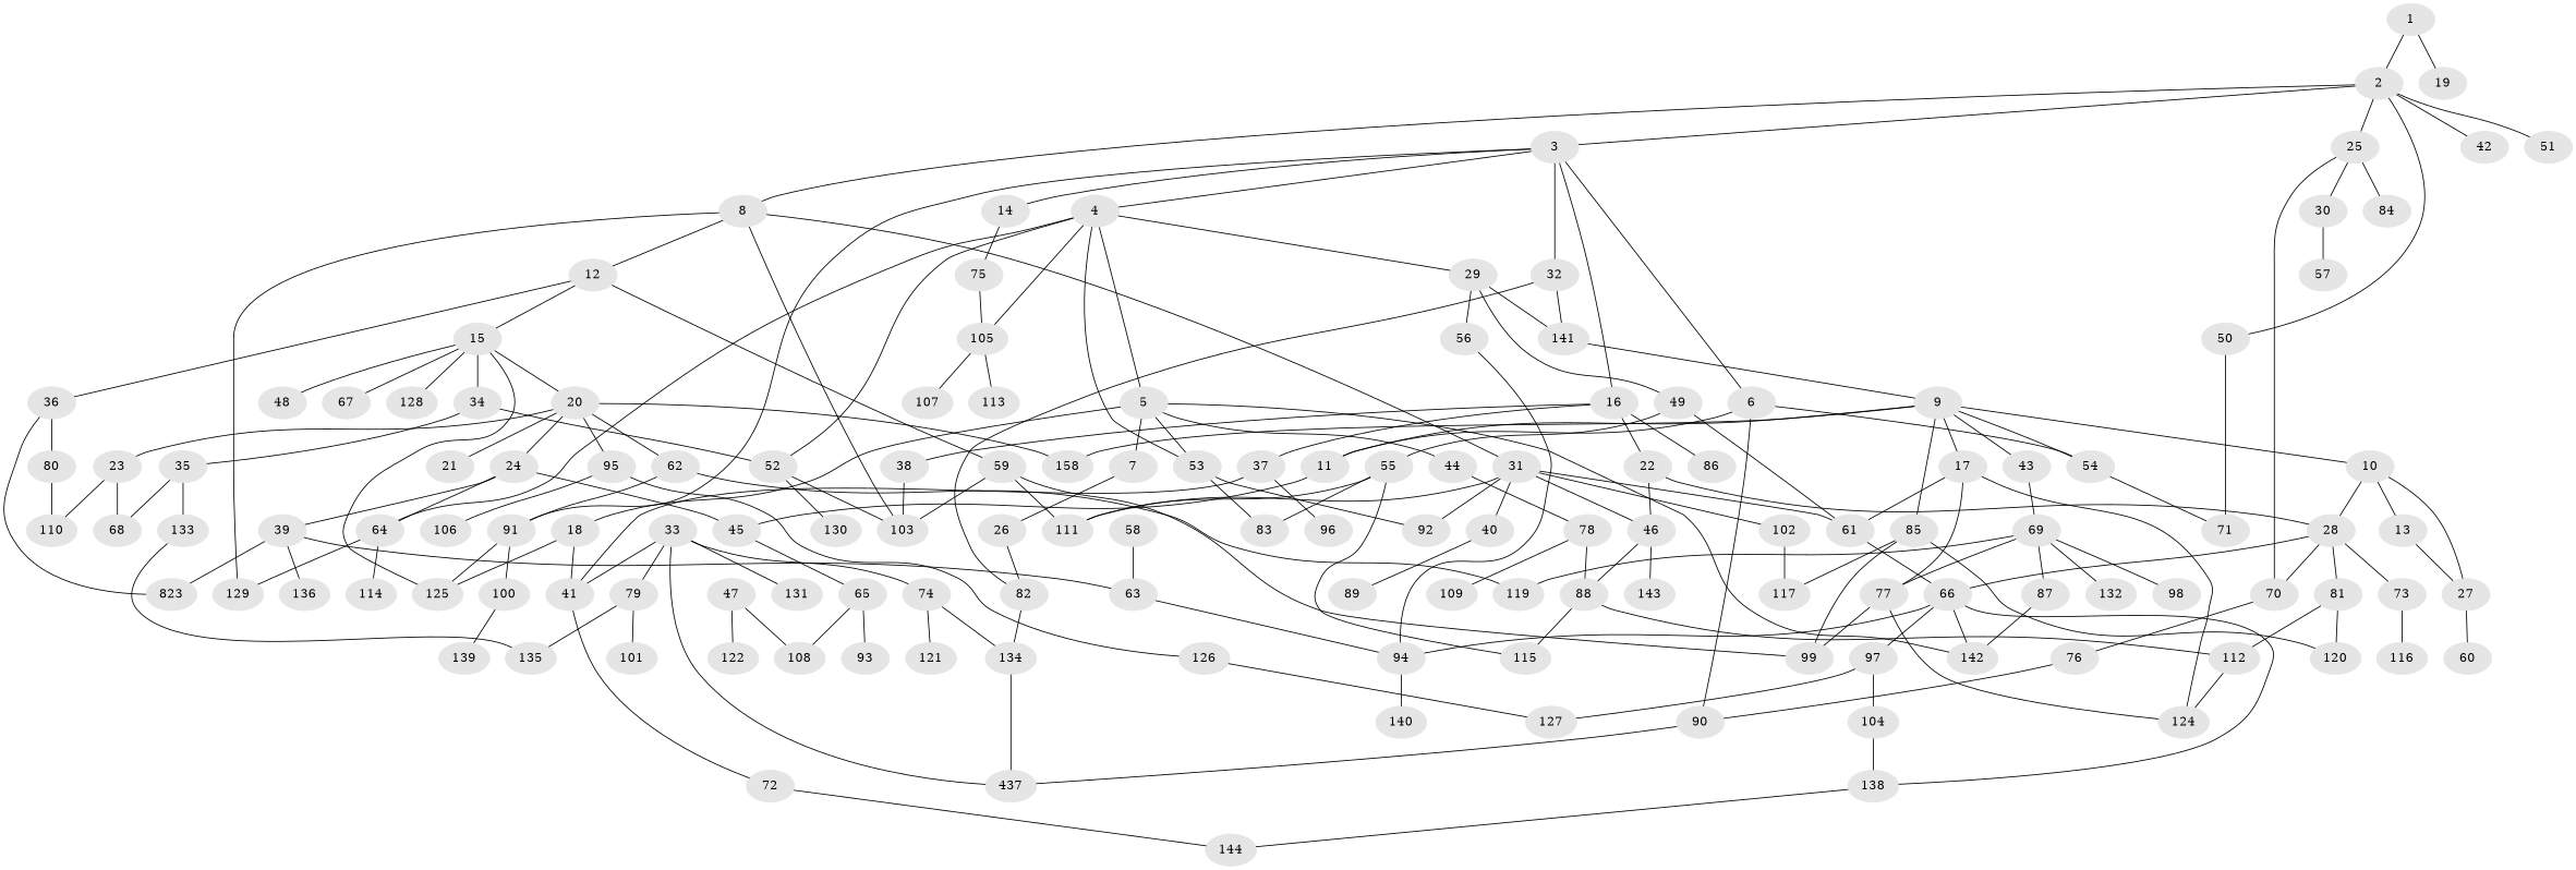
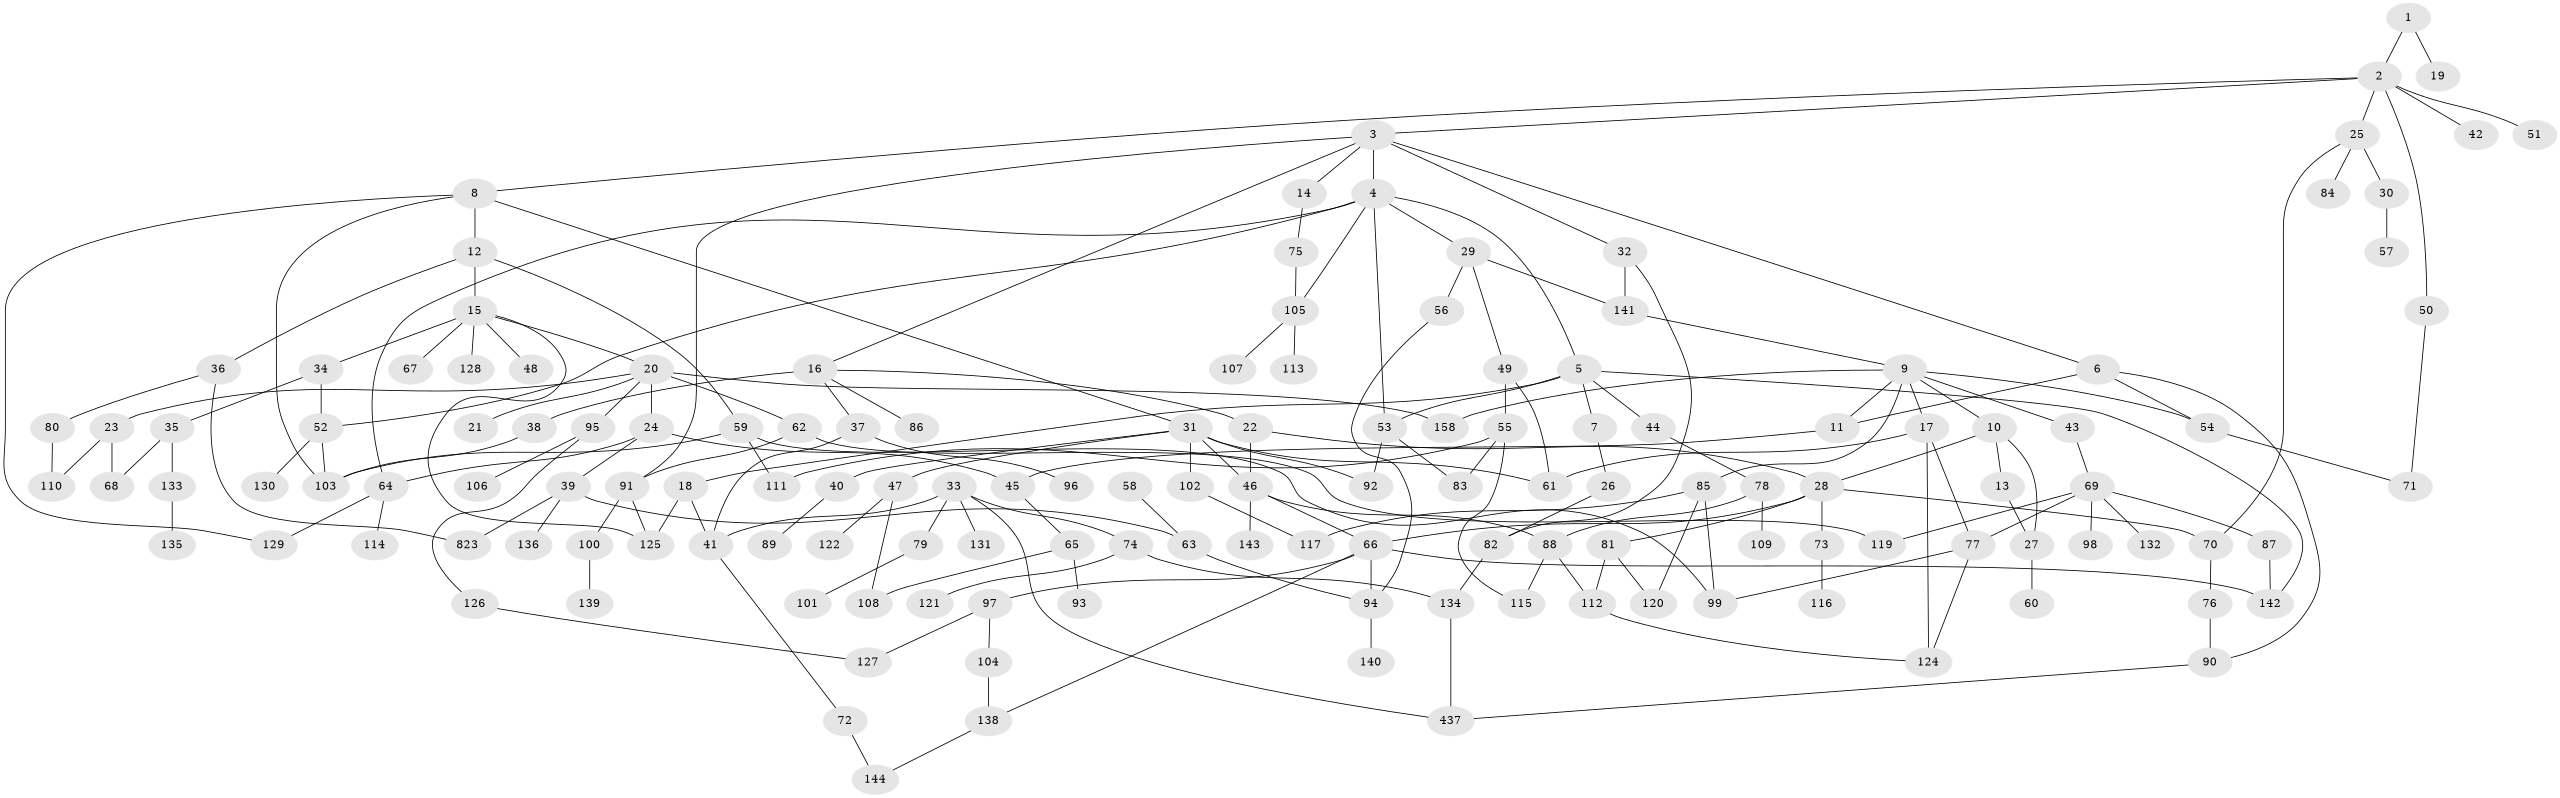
  graph {
    node [color=gray90 style=filled]
    1
    2
    19
    3
    8
    25
    42
    50
    51
    4
    6
    14
    16
    32
    91
    12
    31
    103
    129
    30
    70
    84
    71
    5
    29
    52
    53
    64
    105
    11
    54
    90
    75
    22
    37
    38
    86
    82
    141
    125
    100
    7
    18
    44
    142
    49
    56
    130
    92
    83
    114
    107
    113
    26
    9
    10
    17
    43
    85
    n60 [label=158]
    41
    78
    45
    n64 [label=437]
    15
    36
    59
    61
    46
    40
    47
    102
    13
    27
    28
    77
    124
    69
    99
    120
    117
    60
    66
    73
    81
    65
    20
    34
    48
    67
    128
    80
    n93 [label=823]
    111
    21
    23
    24
    62
    95
    35
    96
    72
    68
    110
    39
    119
    106
    126
    88
    143
    33
    74
    79
    131
    63
    136
    57
    76
    134
    58
    94
    97
    138
    116
    112
    55
    89
    108
    122
    121
    101
    135
    133
    144
    87
    98
    132
    109
    93
    115
    140
    104
    127
    139
    1 -- 2
    1 -- 19
    2 -- 3
    2 -- 8
    2 -- 25
    2 -- 42
    2 -- 50
    2 -- 51
    3 -- 4
    3 -- 6
    3 -- 14
    3 -- 16
    3 -- 32
    3 -- 91
    8 -- 12
    8 -- 31
    8 -- 103
    8 -- 129
    25 -- 30
    25 -- 70
    25 -- 84
    50 -- 71
    4 -- 5
    4 -- 29
    4 -- 52
    4 -- 53
    4 -- 64
    4 -- 105
    6 -- 11
    6 -- 54
    6 -- 90
    14 -- 75
    16 -- 22
    16 -- 37
    16 -- 38
    16 -- 86
    32 -- 82
    32 -- 141
    91 -- 125
    91 -- 100
    12 -- 15
    12 -- 36
    12 -- 59
    31 -- 92
    31 -- 61
    31 -- 46
    31 -- 40
-   31 -- 111
+   31 -- 47
    31 -- 102
    30 -- 57
    70 -- 76
    5 -- 53
    5 -- 7
    5 -- 18
    5 -- 44
    5 -- 142
    29 -- 141
    29 -- 49
    29 -- 56
    52 -- 103
    52 -- 130
    53 -- 92
    53 -- 83
    64 -- 129
    64 -- 114
    105 -- 107
    105 -- 113
    11 -- 45
    54 -- 71
    90 -- n64
    75 -- 105
    22 -- 46
    22 -- 28
    37 -- 41
    37 -- 96
    38 -- 103
    82 -- 134
    141 -- 9
    100 -- 139
    7 -- 26
    18 -- 125
    18 -- 41
    44 -- 78
    49 -- 61
    49 -- 55
    56 -- 94
    26 -- 82
    9 -- 11
    9 -- 54
    9 -- 10
    9 -- 17
    9 -- 43
    9 -- 85
    9 -- n60
    10 -- 13
    10 -- 27
    10 -- 28
    17 -- 61
    17 -- 77
    17 -- 124
    43 -- 69
    85 -- 99
    85 -- 120
    85 -- 117
    41 -- 72
    78 -- 88
    78 -- 109
    45 -- 65
    15 -- 125
    15 -- 20
    15 -- 34
    15 -- 48
    15 -- 67
    15 -- 128
    36 -- 80
    36 -- n93
    59 -- 103
    59 -- 99
    59 -- 111
-   61 -- 66
+   46 -- 66
    46 -- 88
    46 -- 143
    40 -- 89
    47 -- 108
    47 -- 122
    102 -- 117
    13 -- 27
    27 -- 60
    28 -- 70
    28 -- 66
    28 -- 73
    28 -- 81
    77 -- 124
    77 -- 99
    69 -- 77
    69 -- 119
    69 -- 87
    69 -- 98
    69 -- 132
    66 -- 142
    66 -- 94
    66 -- 97
    66 -- 138
    73 -- 116
    81 -- 120
    81 -- 112
    65 -- 108
    65 -- 93
    20 -- n60
    20 -- 21
    20 -- 23
    20 -- 24
    20 -- 62
    20 -- 95
    34 -- 52
    34 -- 35
    80 -- 110
    23 -- 68
    23 -- 110
    24 -- 64
    24 -- 45
    24 -- 39
    62 -- 91
    62 -- 119
    95 -- 106
    95 -- 126
    35 -- 68
    35 -- 133
    72 -- 144
    39 -- n93
    39 -- 63
    39 -- 136
    126 -- 127
    88 -- 112
    88 -- 115
    33 -- 41
    33 -- n64
    33 -- 74
    33 -- 79
    33 -- 131
    74 -- 134
    74 -- 121
    79 -- 101
-   79 -- 135
    63 -- 94
    76 -- 90
    134 -- n64
    58 -- 63
    94 -- 140
    97 -- 104
    97 -- 127
    138 -- 144
    112 -- 124
    55 -- 83
    55 -- 111
    55 -- 115
    133 -- 135
    87 -- 142
    104 -- 138
  }
